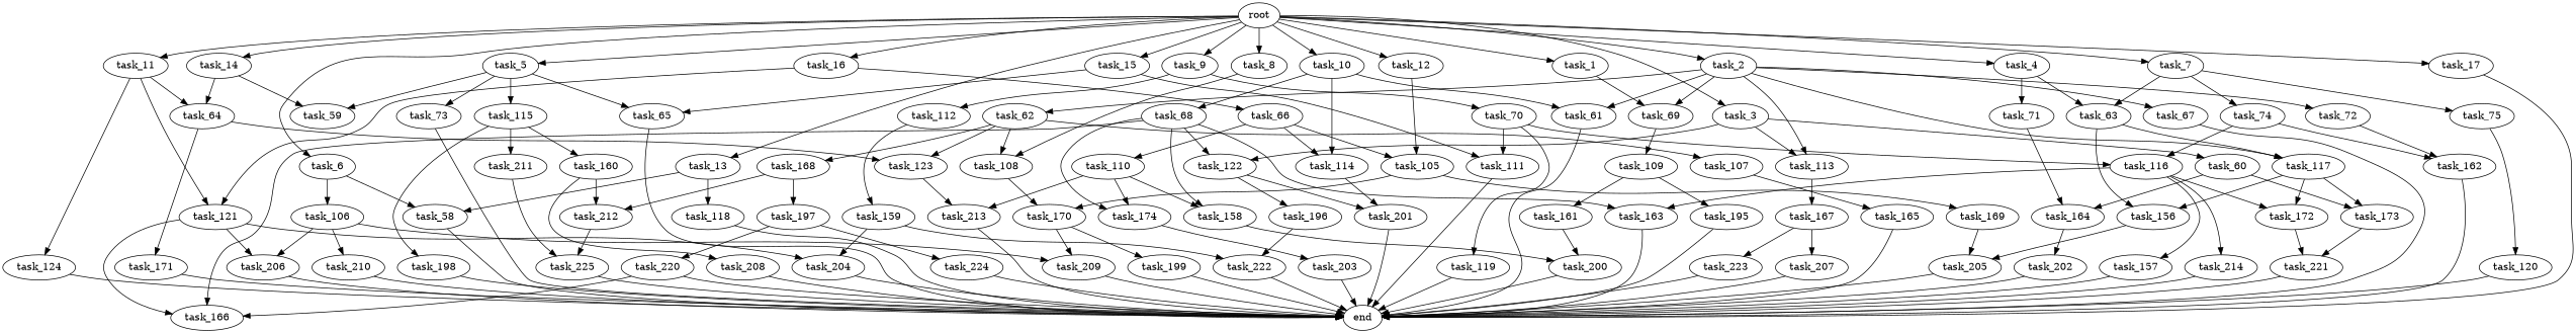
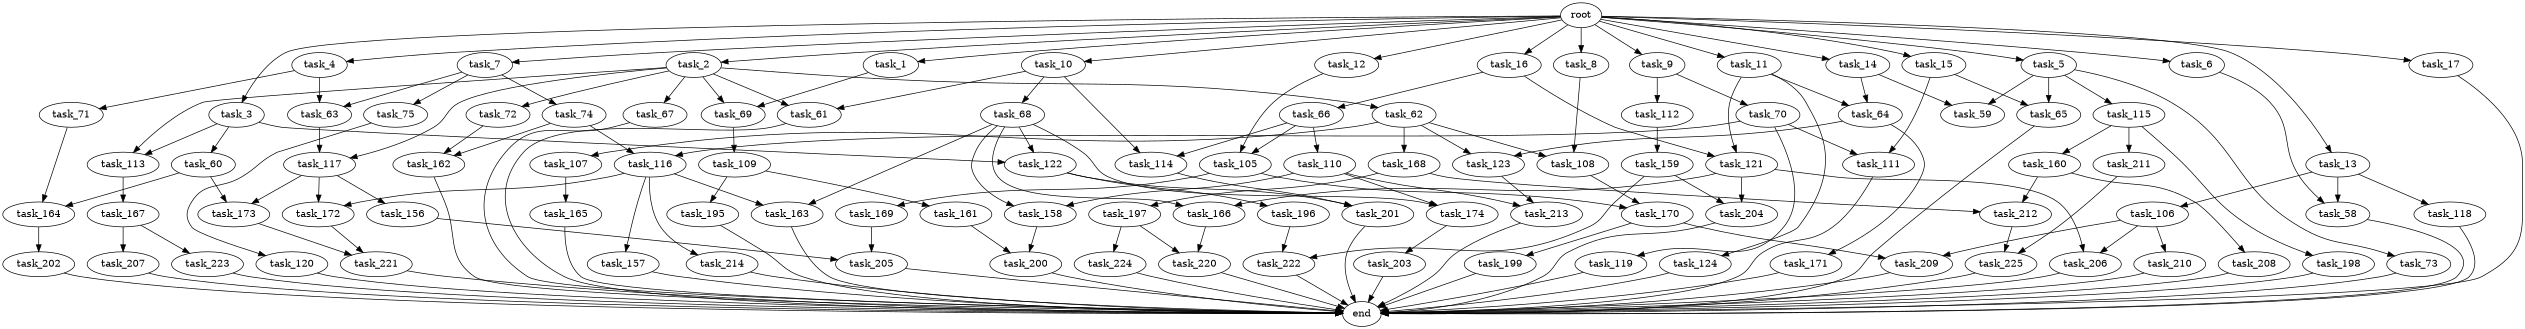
  digraph {
    root
    task_1
    task_2
    task_3
    task_4
    task_5
    task_6
    task_7
    task_8
    task_9
    task_10
    task_11
    task_12
    task_13
    task_14
    task_15
    task_16
    task_17
    task_69
    task_61
    task_62
    task_67
    task_72
    task_113
    task_117
    task_60
    task_122
    task_63
    task_71
    task_59
    task_65
    task_73
    task_115
    task_58
    task_106
    task_74
    task_75
    task_108
    task_70
    task_112
    task_68
    task_114
    task_64
    task_124
    task_121
    task_105
    task_118
    task_111
    task_66
    end
    task_109
    task_107
    task_123
    task_168
    task_162
    task_167
    task_173
    task_156
    task_172
    task_164
    task_201
    task_196
    task_160
    task_198
    task_211
    task_206
    task_209
    task_210
    task_116
    task_120
    task_170
    task_119
    task_159
    task_158
    task_163
    task_166
    task_174
    task_171
    task_169
    task_110
    task_204
    task_202
    task_221
    task_165
    task_213
    task_212
    task_197
    task_205
    task_200
    task_220
    task_203
    task_161
    task_195
    task_157
    task_214
    task_199
    task_222
    task_207
    task_223
    task_208
    task_225
    task_224
    root -> task_1
    root -> task_2
    root -> task_3
    root -> task_4
    root -> task_5
    root -> task_6
    root -> task_7
    root -> task_8
    root -> task_9
    root -> task_10
    root -> task_11
    root -> task_12
    root -> task_13
    root -> task_14
    root -> task_15
    root -> task_16
    root -> task_17
    task_1 -> task_69
    task_2 -> task_69
    task_2 -> task_61
    task_2 -> task_62
    task_2 -> task_67
    task_2 -> task_72
    task_2 -> task_113
    task_2 -> task_117
    task_3 -> task_113
    task_3 -> task_60
    task_3 -> task_122
    task_4 -> task_63
    task_4 -> task_71
    task_5 -> task_59
    task_5 -> task_65
    task_5 -> task_73
    task_5 -> task_115
    task_6 -> task_58
-   task_6 -> task_106
+   task_13 -> task_106
    task_7 -> task_63
    task_7 -> task_74
    task_7 -> task_75
    task_8 -> task_108
    task_9 -> task_70
    task_9 -> task_112
    task_10 -> task_61
    task_10 -> task_68
    task_10 -> task_114
    task_11 -> task_64
    task_11 -> task_124
    task_11 -> task_121
    task_12 -> task_105
    task_13 -> task_58
    task_13 -> task_118
    task_14 -> task_59
    task_14 -> task_64
    task_15 -> task_65
    task_15 -> task_111
    task_16 -> task_121
    task_16 -> task_66
    task_17 -> end
    task_69 -> task_109
    task_61 -> end
    task_62 -> task_108
    task_62 -> task_107
    task_62 -> task_123
    task_62 -> task_168
    task_67 -> end
    task_72 -> task_162
    task_113 -> task_167
    task_117 -> task_173
    task_117 -> task_156
    task_117 -> task_172
    task_60 -> task_173
    task_60 -> task_164
    task_122 -> task_201
    task_122 -> task_196
    task_63 -> task_117
-   task_63 -> task_156
    task_71 -> task_164
    task_65 -> end
    task_73 -> end
    task_115 -> task_160
    task_115 -> task_198
    task_115 -> task_211
    task_58 -> end
    task_106 -> task_206
    task_106 -> task_209
    task_106 -> task_210
    task_74 -> task_162
    task_74 -> task_116
    task_75 -> task_120
    task_108 -> task_170
    task_70 -> task_111
    task_70 -> task_116
    task_70 -> task_119
    task_112 -> task_159
    task_68 -> task_122
    task_68 -> task_158
    task_68 -> task_163
    task_68 -> task_166
    task_68 -> task_174
    task_114 -> task_201
    task_64 -> task_123
    task_64 -> task_171
    task_124 -> end
    task_121 -> task_206
    task_121 -> task_166
    task_121 -> task_204
    task_105 -> task_170
    task_105 -> task_169
    task_118 -> end
    task_111 -> end
    task_66 -> task_114
    task_66 -> task_105
    task_66 -> task_110
    task_109 -> task_161
    task_109 -> task_195
    task_107 -> task_165
    task_123 -> task_213
    task_168 -> task_212
    task_168 -> task_197
    task_162 -> end
    task_167 -> task_207
    task_167 -> task_223
    task_173 -> task_221
    task_156 -> task_205
    task_172 -> task_221
    task_164 -> task_202
    task_201 -> end
    task_196 -> task_222
    task_160 -> task_212
    task_160 -> task_208
    task_198 -> end
    task_211 -> task_225
    task_206 -> end
    task_209 -> end
    task_210 -> end
    task_116 -> task_172
    task_116 -> task_163
    task_116 -> task_157
    task_116 -> task_214
    task_120 -> end
    task_170 -> task_209
    task_170 -> task_199
    task_119 -> end
    task_159 -> task_204
    task_159 -> task_222
    task_158 -> task_200
    task_163 -> end
-   task_220 -> task_166
+   task_166 -> task_220
    task_174 -> task_203
    task_171 -> end
    task_169 -> task_205
    task_110 -> task_158
    task_110 -> task_174
    task_110 -> task_213
    task_204 -> end
    task_202 -> end
    task_221 -> end
    task_165 -> end
    task_213 -> end
    task_212 -> task_225
    task_197 -> task_220
    task_197 -> task_224
    task_205 -> end
    task_200 -> end
    task_220 -> end
    task_203 -> end
    task_161 -> task_200
    task_195 -> end
    task_157 -> end
    task_214 -> end
    task_199 -> end
    task_222 -> end
    task_207 -> end
    task_223 -> end
    task_208 -> end
    task_225 -> end
    task_224 -> end
  }
